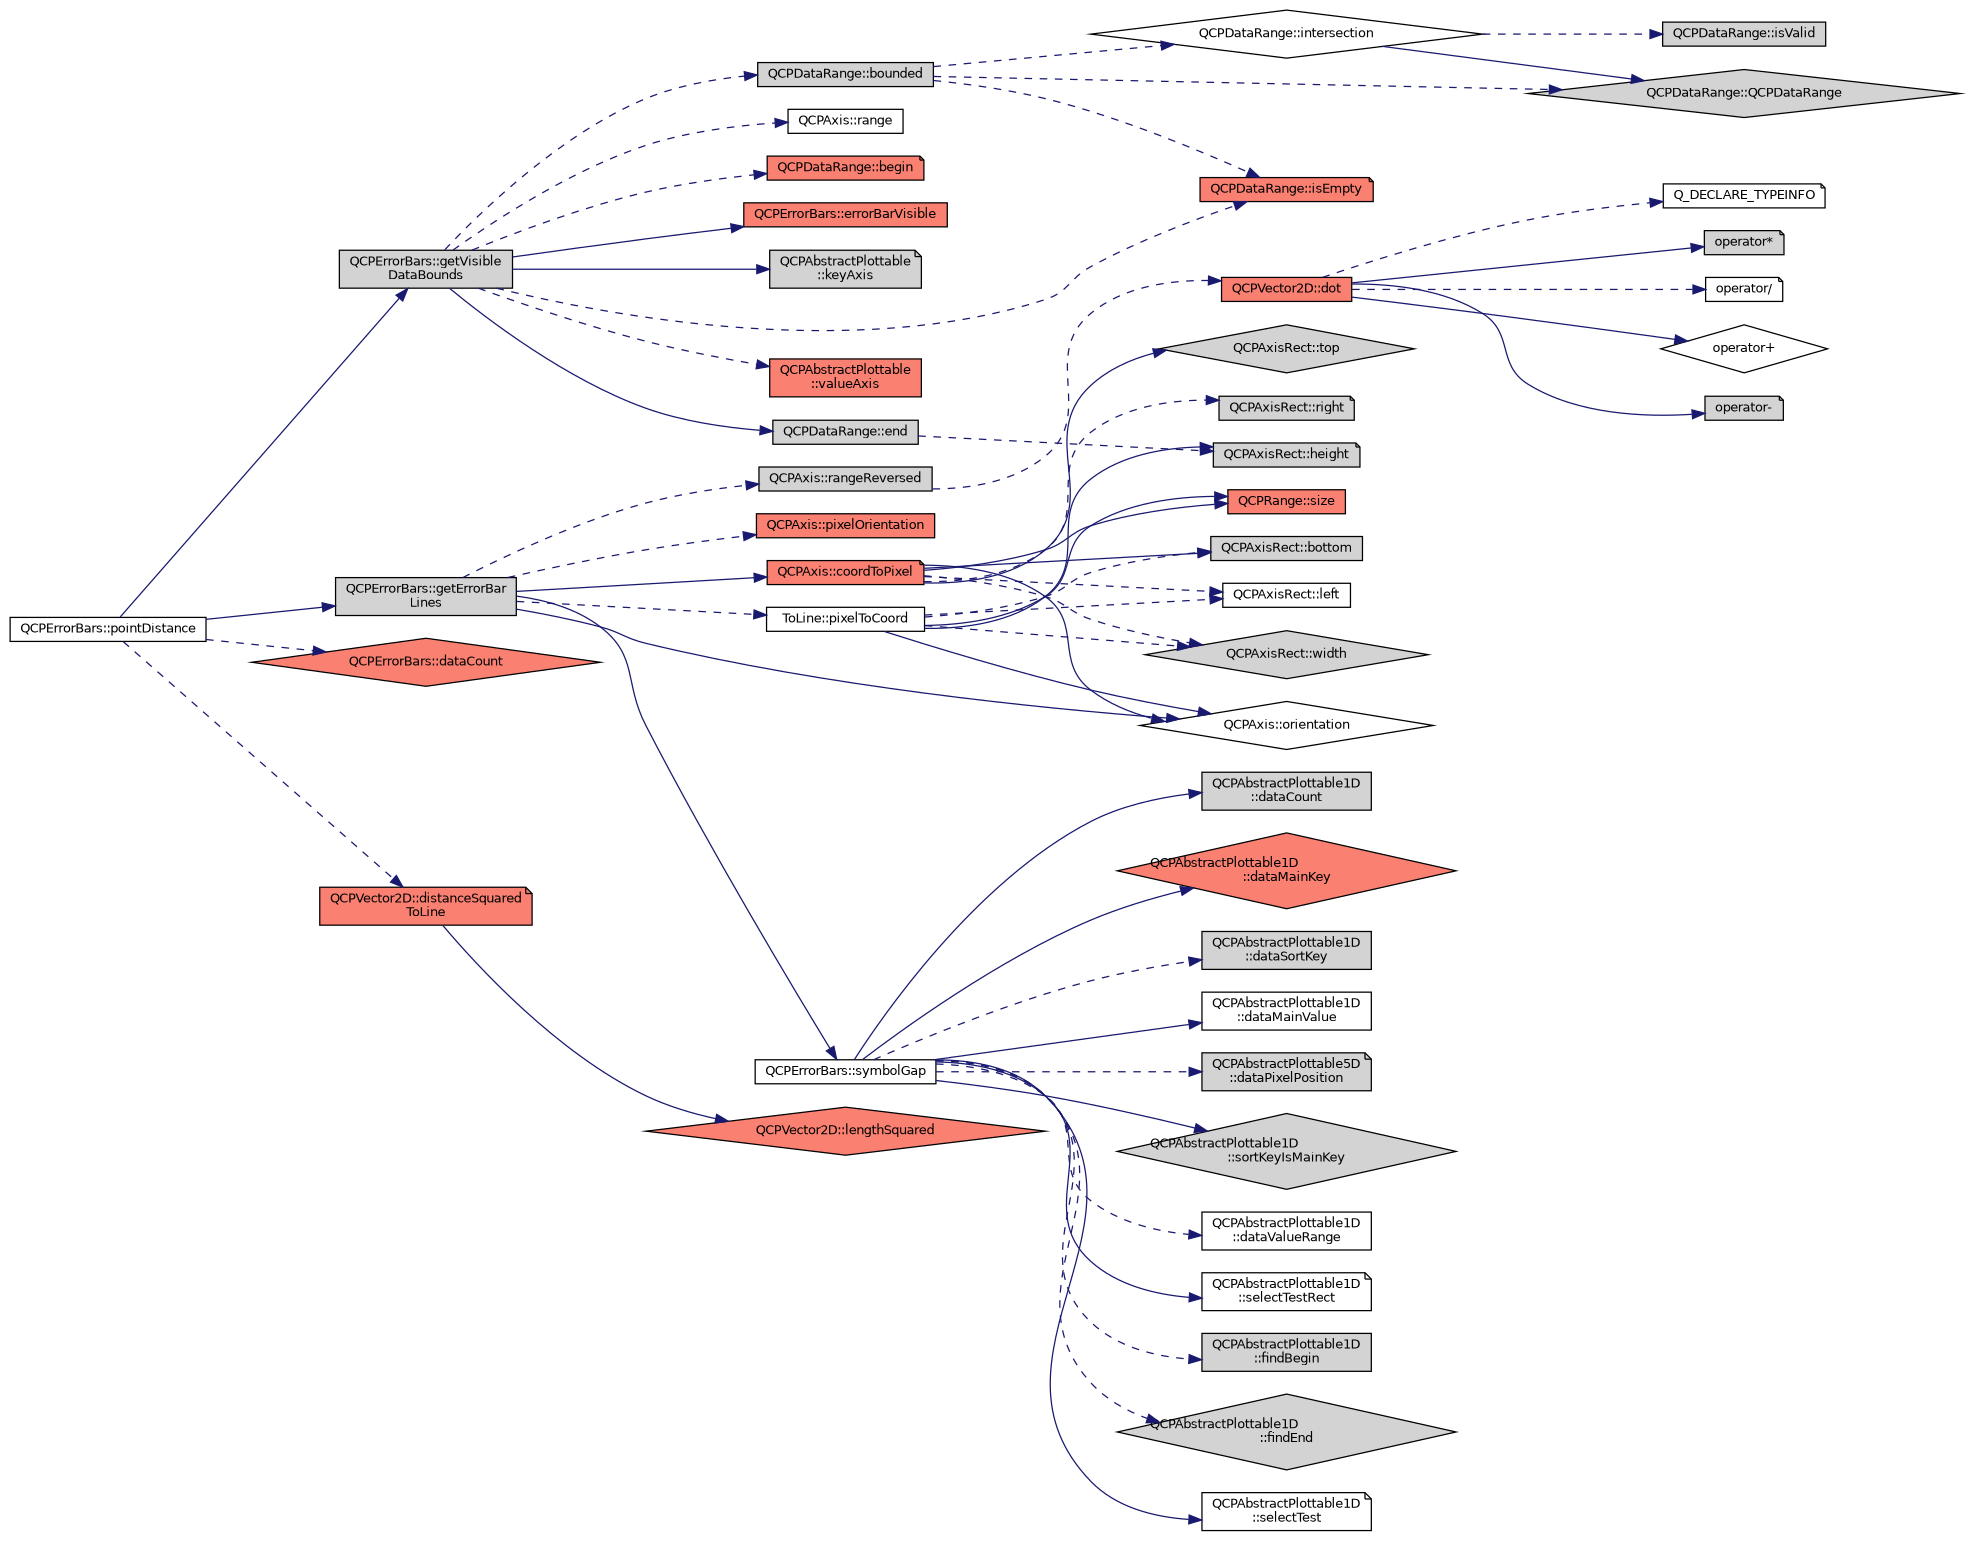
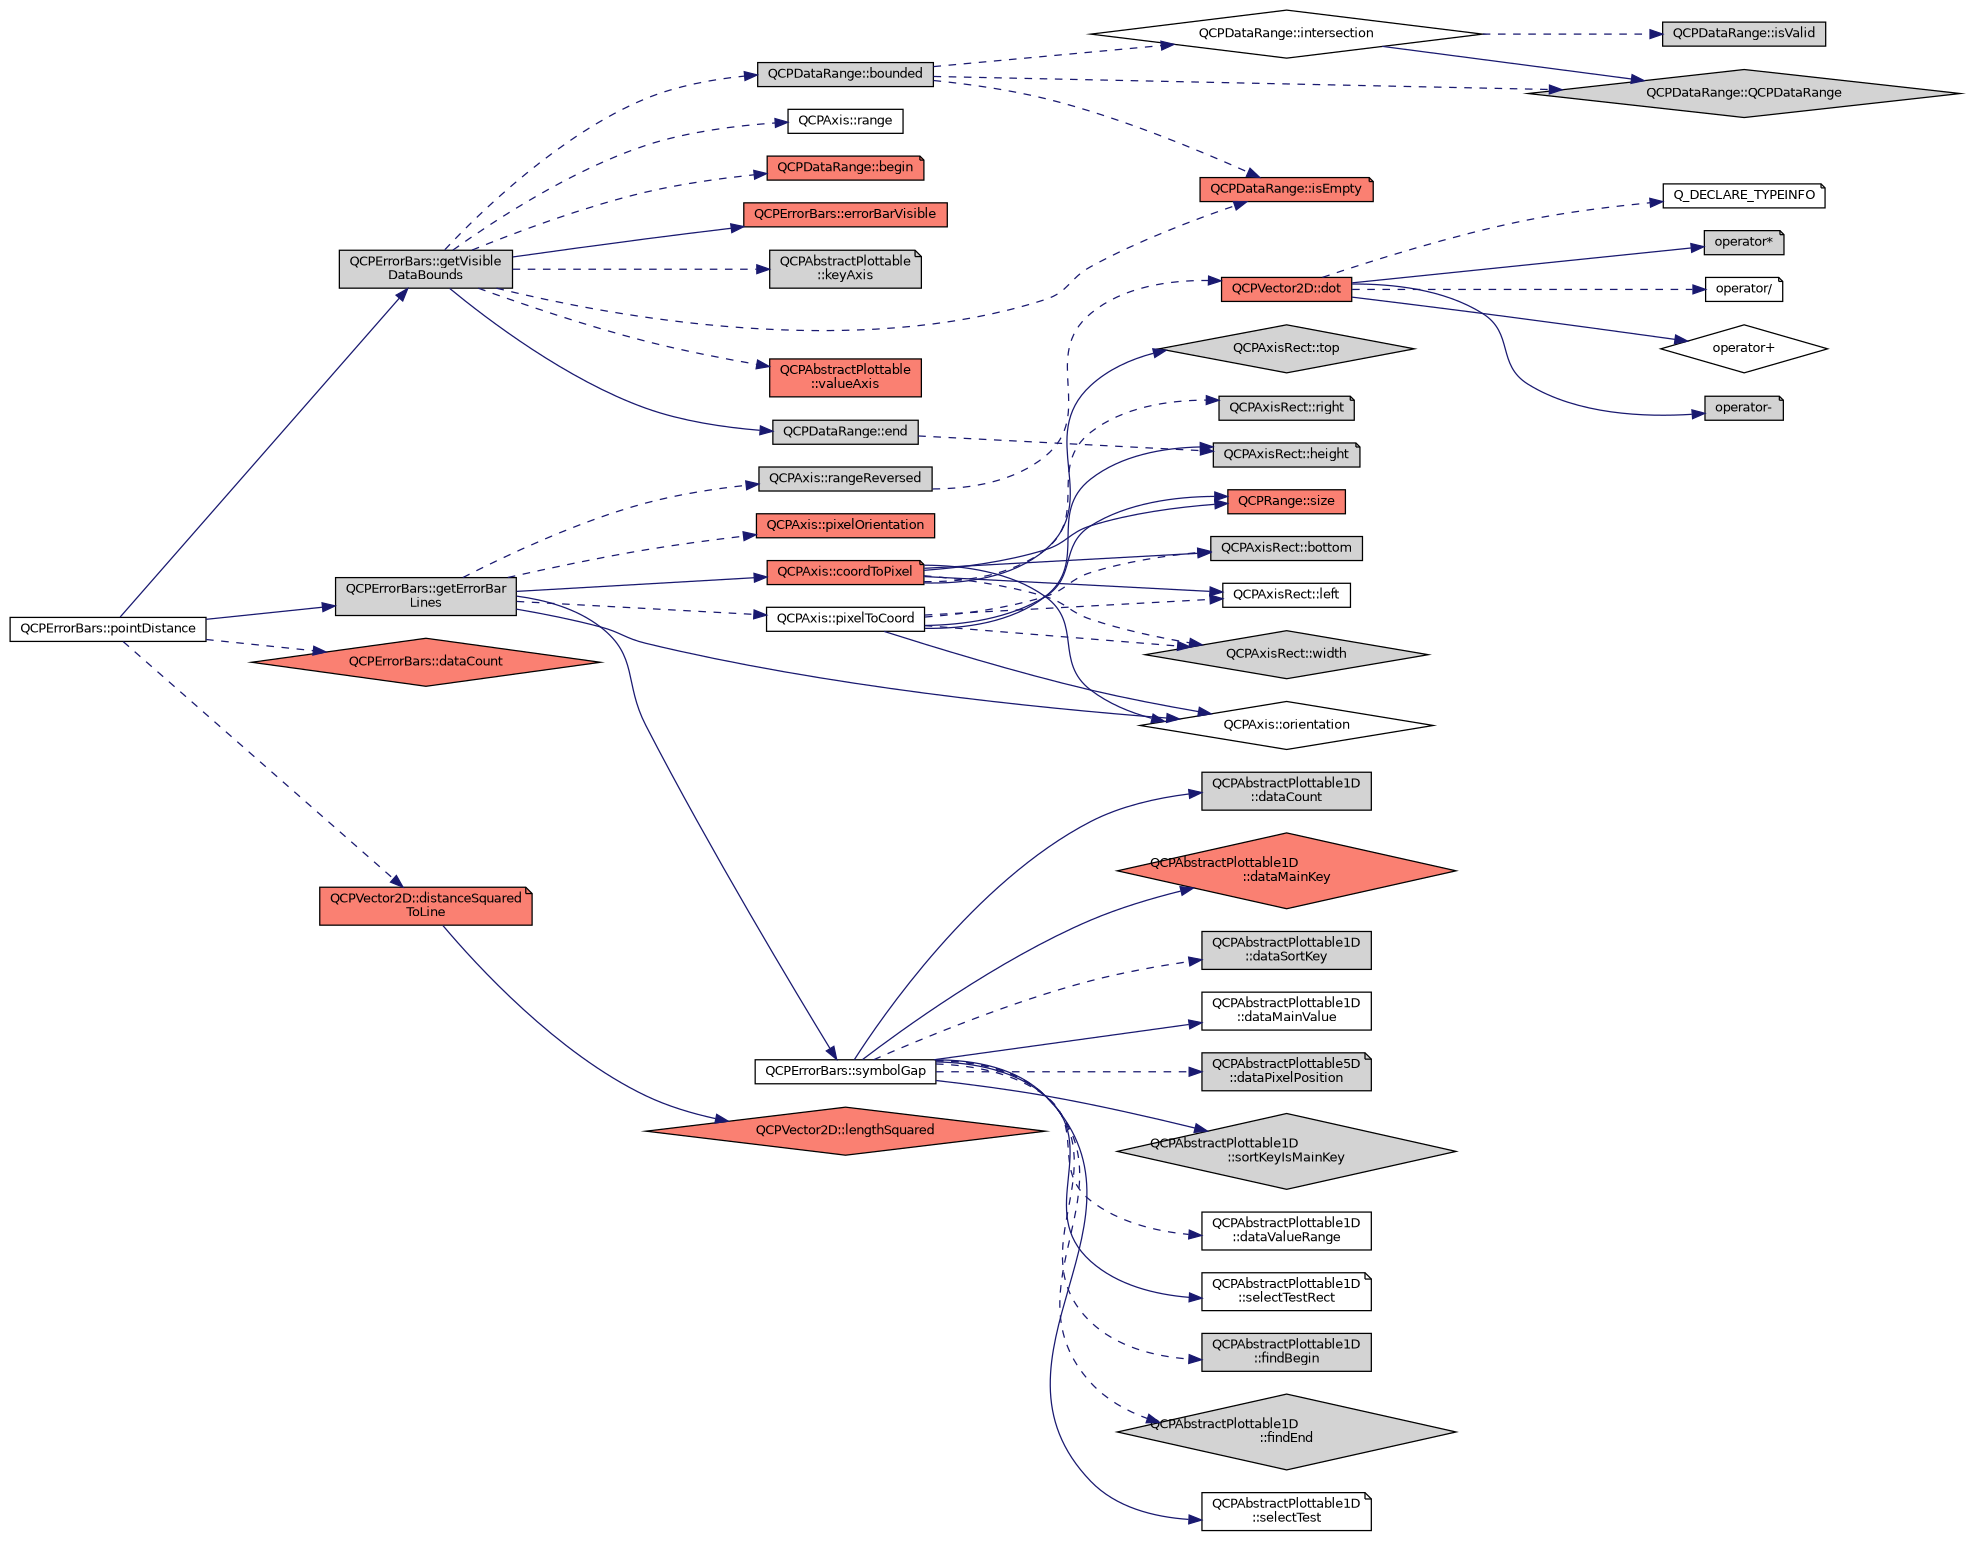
  digraph {
    rankdir=LR
    node [color=black fillcolor=lightgrey fontname=Helvetica fontsize=10 shape=box style=filled]
    edge [color=midnightblue fontname=Helvetica fontsize=10 labelfontname=Helvetica labelfontsize=10 style=dashed]
    n1 [fillcolor=white fontcolor=black height=0.2 label="QCPErrorBars::pointDistance" width=0.4]
    n2 [height=0.2 label="QCPErrorBars::getVisible\lDataBounds" width=0.4]
    n3 [fillcolor=salmon height=0.2 label="QCPErrorBars::dataCount" shape=diamond width=0.4]
    n4 [height=0.2 label="QCPErrorBars::getErrorBar\lLines" width=0.4]
    n5 [fillcolor=salmon height=0.2 label="QCPVector2D::distanceSquared\lToLine" shape=note width=0.4]
    n6 [height=0.2 label="QCPAbstractPlottable\l::keyAxis" shape=note width=0.4]
    n7 [fillcolor=salmon height=0.2 label="QCPAbstractPlottable\l::valueAxis" width=0.4]
    n8 [fillcolor=salmon height=0.2 label="QCPDataRange::isEmpty" shape=note width=0.4]
    n9 [height=0.2 label="QCPDataRange::bounded" width=0.4]
    n10 [fillcolor=white height=0.2 label="QCPAxis::range" width=0.4]
    n11 [fillcolor=salmon height=0.2 label="QCPDataRange::begin" shape=note width=0.4]
    n12 [fillcolor=salmon height=0.2 label="QCPErrorBars::errorBarVisible" width=0.4]
    n13 [height=0.2 label="QCPDataRange::end" width=0.4]
    n14 [fillcolor=white height=0.2 label="QCPAxis::orientation" shape=diamond width=0.4]
-   n15 [fillcolor=white height=0.2 label="ToLine::pixelToCoord" width=0.4]
+   n15 [fillcolor=white height=0.2 label="QCPAxis::pixelToCoord" width=0.4]
    n16 [fillcolor=white height=0.2 label="QCPErrorBars::symbolGap" width=0.4]
    n17 [fillcolor=salmon height=0.2 label="QCPAxis::pixelOrientation" width=0.4]
    n18 [fillcolor=salmon height=0.2 label="QCPAxis::coordToPixel" shape=note width=0.4]
    n19 [height=0.2 label="QCPAxis::rangeReversed" width=0.4]
    n20 [fillcolor=salmon height=0.2 label="QCPVector2D::lengthSquared" shape=diamond width=0.4]
    n21 [fillcolor=white height=0.2 label="QCPDataRange::intersection" shape=diamond width=0.4]
    n22 [height=0.2 label="QCPDataRange::QCPDataRange" shape=diamond width=0.4]
    n23 [height=0.2 label="QCPAxisRect::height" shape=note width=0.4]
    n24 [height=0.2 label="QCPDataRange::isValid" width=0.4]
    n25 [fillcolor=white height=0.2 label="QCPAxisRect::left" width=0.4]
    n26 [height=0.2 label="QCPAxisRect::width" shape=diamond width=0.4]
    n27 [fillcolor=salmon height=0.2 label="QCPRange::size" width=0.4]
    n28 [height=0.2 label="QCPAxisRect::bottom" width=0.4]
    n29 [height=0.2 label="QCPAbstractPlottable1D\l::dataCount" width=0.4]
    n30 [fillcolor=salmon height=0.2 label="QCPAbstractPlottable1D\l::dataMainKey" shape=diamond width=0.4]
    n31 [height=0.2 label="QCPAbstractPlottable1D\l::dataSortKey" width=0.4]
    n32 [fillcolor=white height=0.2 label="QCPAbstractPlottable1D\l::dataMainValue" width=0.4]
    n33 [fillcolor=white height=0.2 label="QCPAbstractPlottable1D\l::dataValueRange" width=0.4]
    n34 [height=0.2 label="QCPAbstractPlottable5D\l::dataPixelPosition" shape=note width=0.4]
    n35 [height=0.2 label="QCPAbstractPlottable1D\l::sortKeyIsMainKey" shape=diamond width=0.4]
    n36 [fillcolor=white height=0.2 label="QCPAbstractPlottable1D\l::selectTestRect" shape=note width=0.4]
    n37 [height=0.2 label="QCPAbstractPlottable1D\l::findBegin" width=0.4]
    n38 [height=0.2 label="QCPAbstractPlottable1D\l::findEnd" shape=diamond width=0.4]
    n39 [fillcolor=white height=0.2 label="QCPAbstractPlottable1D\l::selectTest" shape=note width=0.4]
    n40 [height=0.2 label="QCPAxisRect::right" shape=note width=0.4]
    n41 [height=0.2 label="QCPAxisRect::top" shape=diamond width=0.4]
    n42 [fillcolor=salmon height=0.2 label="QCPVector2D::dot" width=0.4]
    n43 [height=0.2 label="operator*" shape=note width=0.4]
    n44 [fillcolor=white height=0.2 label="operator/" shape=note width=0.4]
    n45 [fillcolor=white height=0.2 label="operator+" shape=diamond width=0.4]
    n46 [height=0.2 label="operator-" shape=note width=0.4]
    n47 [fillcolor=white height=0.2 label=Q_DECLARE_TYPEINFO shape=note width=0.4]
    n1 -> n2 [style=solid]
    n1 -> n3
    n1 -> n4 [style=solid]
    n1 -> n5
-   n2 -> n6 [style=solid]
+   n2 -> n6
    n2 -> n7
    n2 -> n8
    n2 -> n9
    n2 -> n10
    n2 -> n11
    n2 -> n12 [style=solid]
    n2 -> n13 [style=solid]
    n4 -> n14 [style=solid]
    n4 -> n15
    n4 -> n16 [style=solid]
    n4 -> n17
    n4 -> n18 [style=solid]
    n4 -> n19
    n5 -> n20 [style=solid]
    n9 -> n8
    n9 -> n21
    n9 -> n22
    n13 -> n23
    n15 -> n14 [style=solid]
    n15 -> n23 [style=solid]
    n15 -> n25
    n15 -> n26
    n15 -> n27 [style=solid]
    n15 -> n28
    n16 -> n29 [style=solid]
    n16 -> n30 [style=solid]
    n16 -> n31
    n16 -> n32 [style=solid]
    n16 -> n33
    n16 -> n34
    n16 -> n35 [style=solid]
    n16 -> n36 [style=solid]
    n16 -> n37
    n16 -> n38
    n16 -> n39 [style=solid]
    n18 -> n14 [style=solid]
-   n18 -> n25
+   n18 -> n25 [style=solid]
    n18 -> n26
    n18 -> n27 [style=solid]
    n18 -> n28 [style=solid]
    n18 -> n40
    n18 -> n41 [style=solid]
    n19 -> n42
    n21 -> n22 [style=solid]
    n21 -> n24
    n42 -> n43 [style=solid]
    n42 -> n44
    n42 -> n45 [style=solid]
    n42 -> n46 [style=solid]
    n42 -> n47
  }
